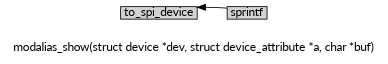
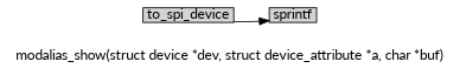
  digraph {
    label="modalias_show(struct device *dev, struct device_attribute *a, char *buf)"
    rankdir=LR
    fontname=Lato
    node [margin="0.05,0.005" shape=box style=filled fontname=Lato]
    n1 [height=0.1 label=to_spi_device width=0.1]
    sprintf [height=0.1 width=0.1]
-   sprintf -> n1 [fontname=Lato]
+   n1 -> sprintf [fontname=Lato]
  }
